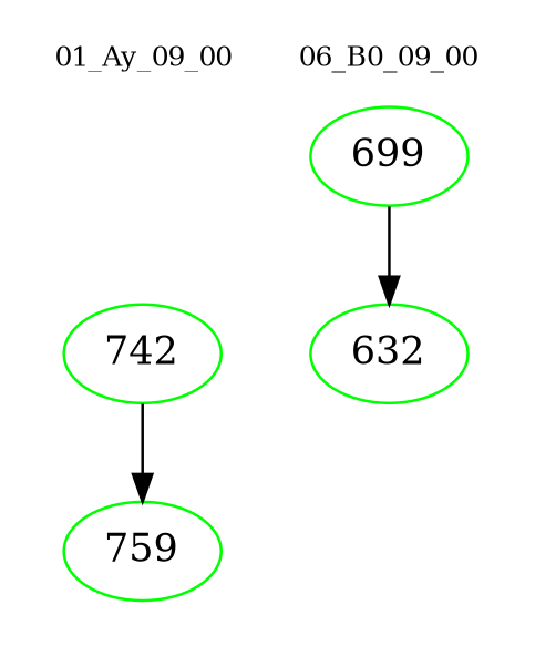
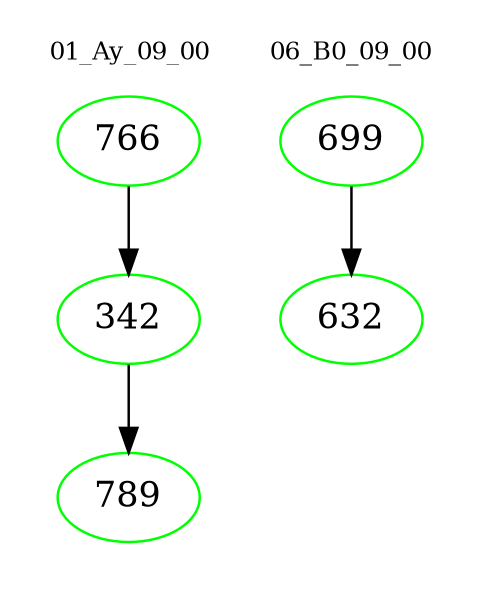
  digraph {
    node [color=green]
    edge [color=black]
-   n2 [label=742]
-   n3 [label=759]
+   n1 [label=766]
+   n2 [label=342]
+   n3 [label=789]
    n4 [label=699]
    n5 [label=632]
    subgraph cluster_1 {
      color=white
      fontsize=10
      label="01_Ay_09_00"
+     n1
      n2
      n3
    }
    subgraph cluster_2 {
      color=white
      fontsize=10
      label="06_B0_09_00"
      n4
      n5
    }
+   n1 -> n2
    n2 -> n3
    n4 -> n5
  }
